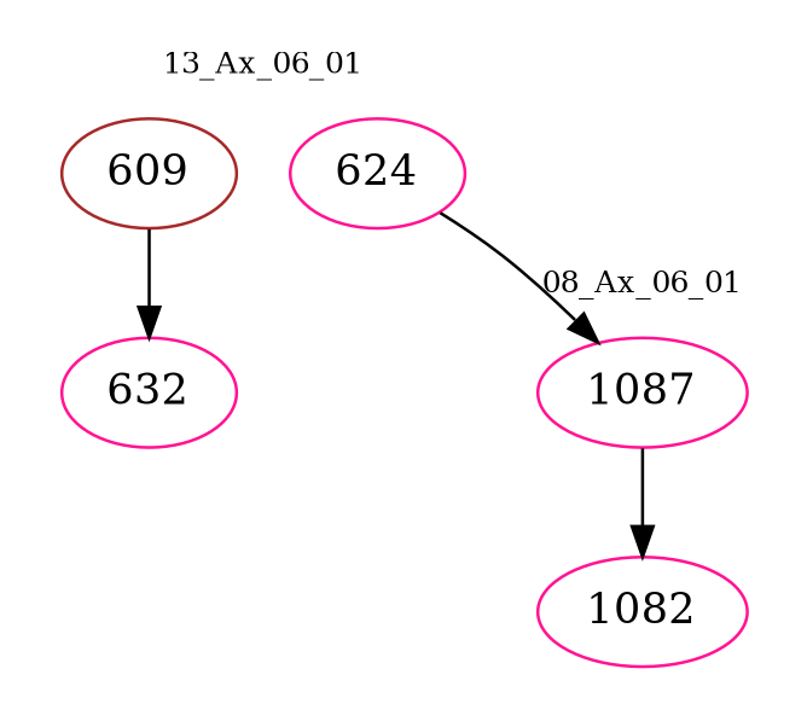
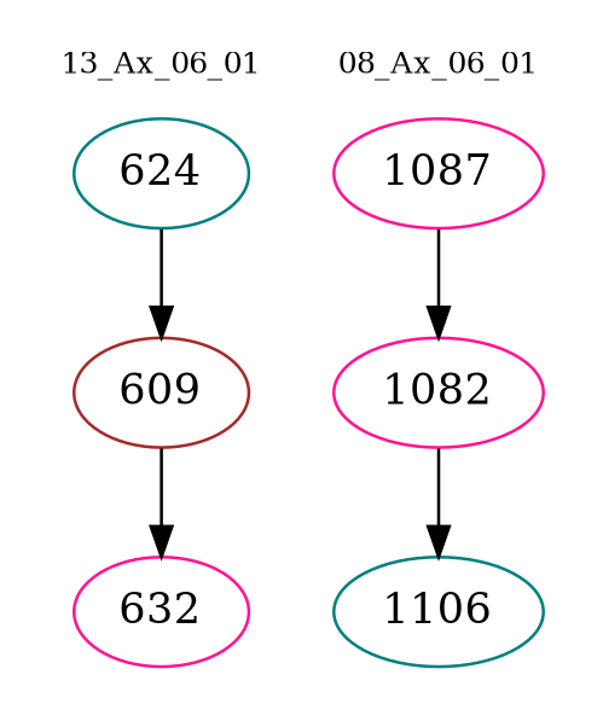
  digraph {
    node [color=deeppink]
    edge [color=black]
-   n1 [label=624]
+   n1 [color=teal label=624]
    n2 [color=brown label=609]
    n3 [label=632]
    n4 [label=1087]
    n5 [label=1082]
+   n6 [color=teal label=1106]
    subgraph cluster_1 {
      color=white
      fontsize=10
      label="13_Ax_06_01"
      n1
      n2
      n3
    }
    subgraph cluster_2 {
      color=white
      fontsize=10
      label="08_Ax_06_01"
      n4
      n5
+     n6
    }
-   n1 -> n4
+   n1 -> n2
    n2 -> n3
    n4 -> n5
+   n5 -> n6
  }
